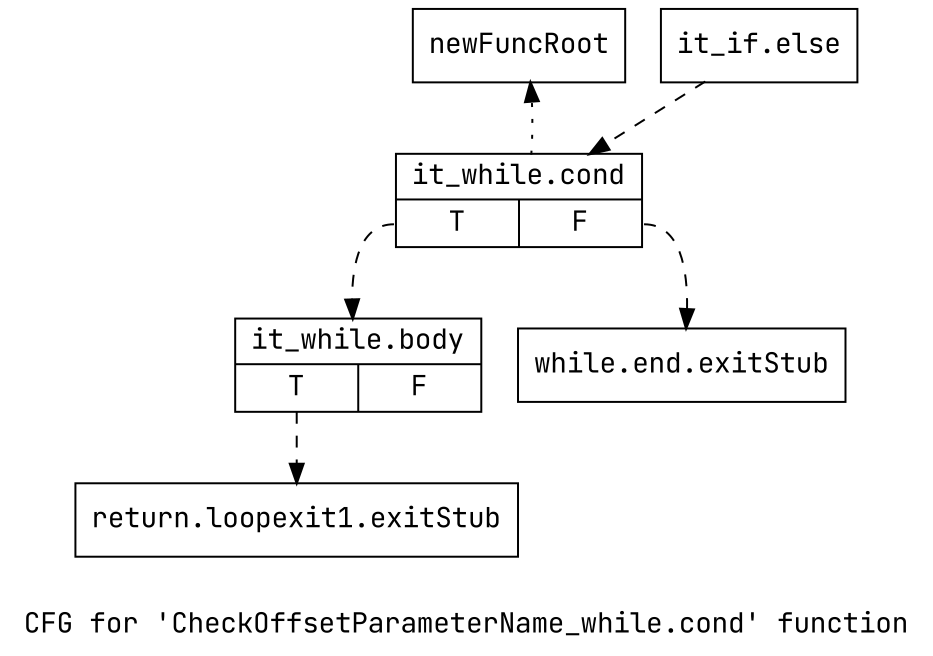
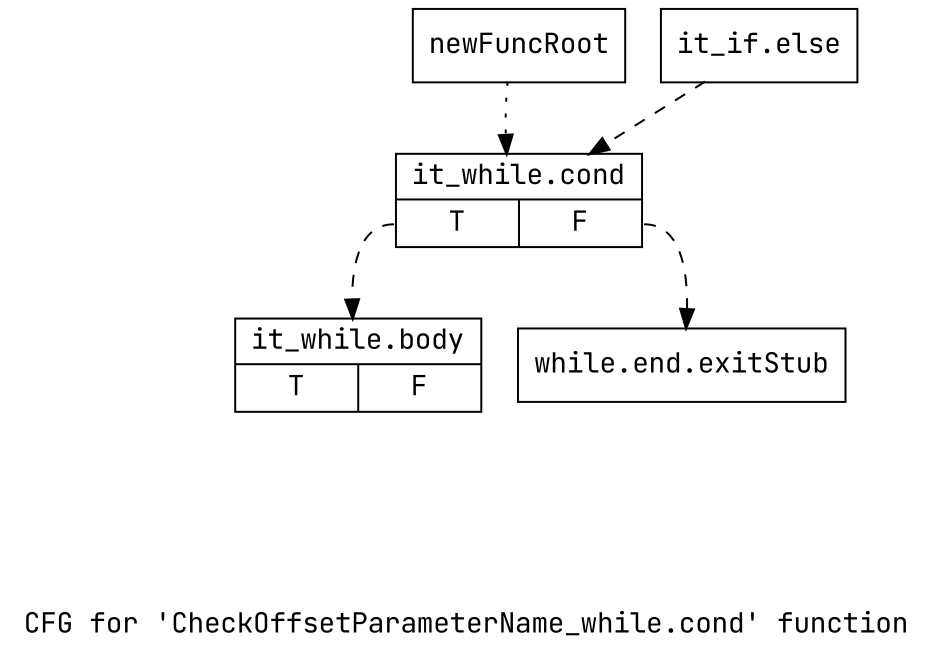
  digraph {
    fontname="JetBrains Mono"
    label="CFG for 'CheckOffsetParameterName_while.cond' function"
    node [fontname="JetBrains Mono" shape=record]
    edge [fontname="JetBrains Mono" style=dashed]
    n1 [label="{newFuncRoot}"]
    n2 [label="{it_while.cond|{<s0>T|<s1>F}}"]
    n3 [label="{while.end.exitStub}"]
    n4 [label="{it_while.body|{<s0>T|<s1>F}}"]
-   n5 [label="{return.loopexit1.exitStub}"]
    n6 [label="{it_if.else}"]
-   n2 -> n1 [style=dotted]
+   n1 -> n2 [style=dotted]
    n2 -> n3 [tailport=s1]
    n2 -> n4 [tailport=s0]
-   n4 -> n5 [tailport=s0]
    n6 -> n2
  }
